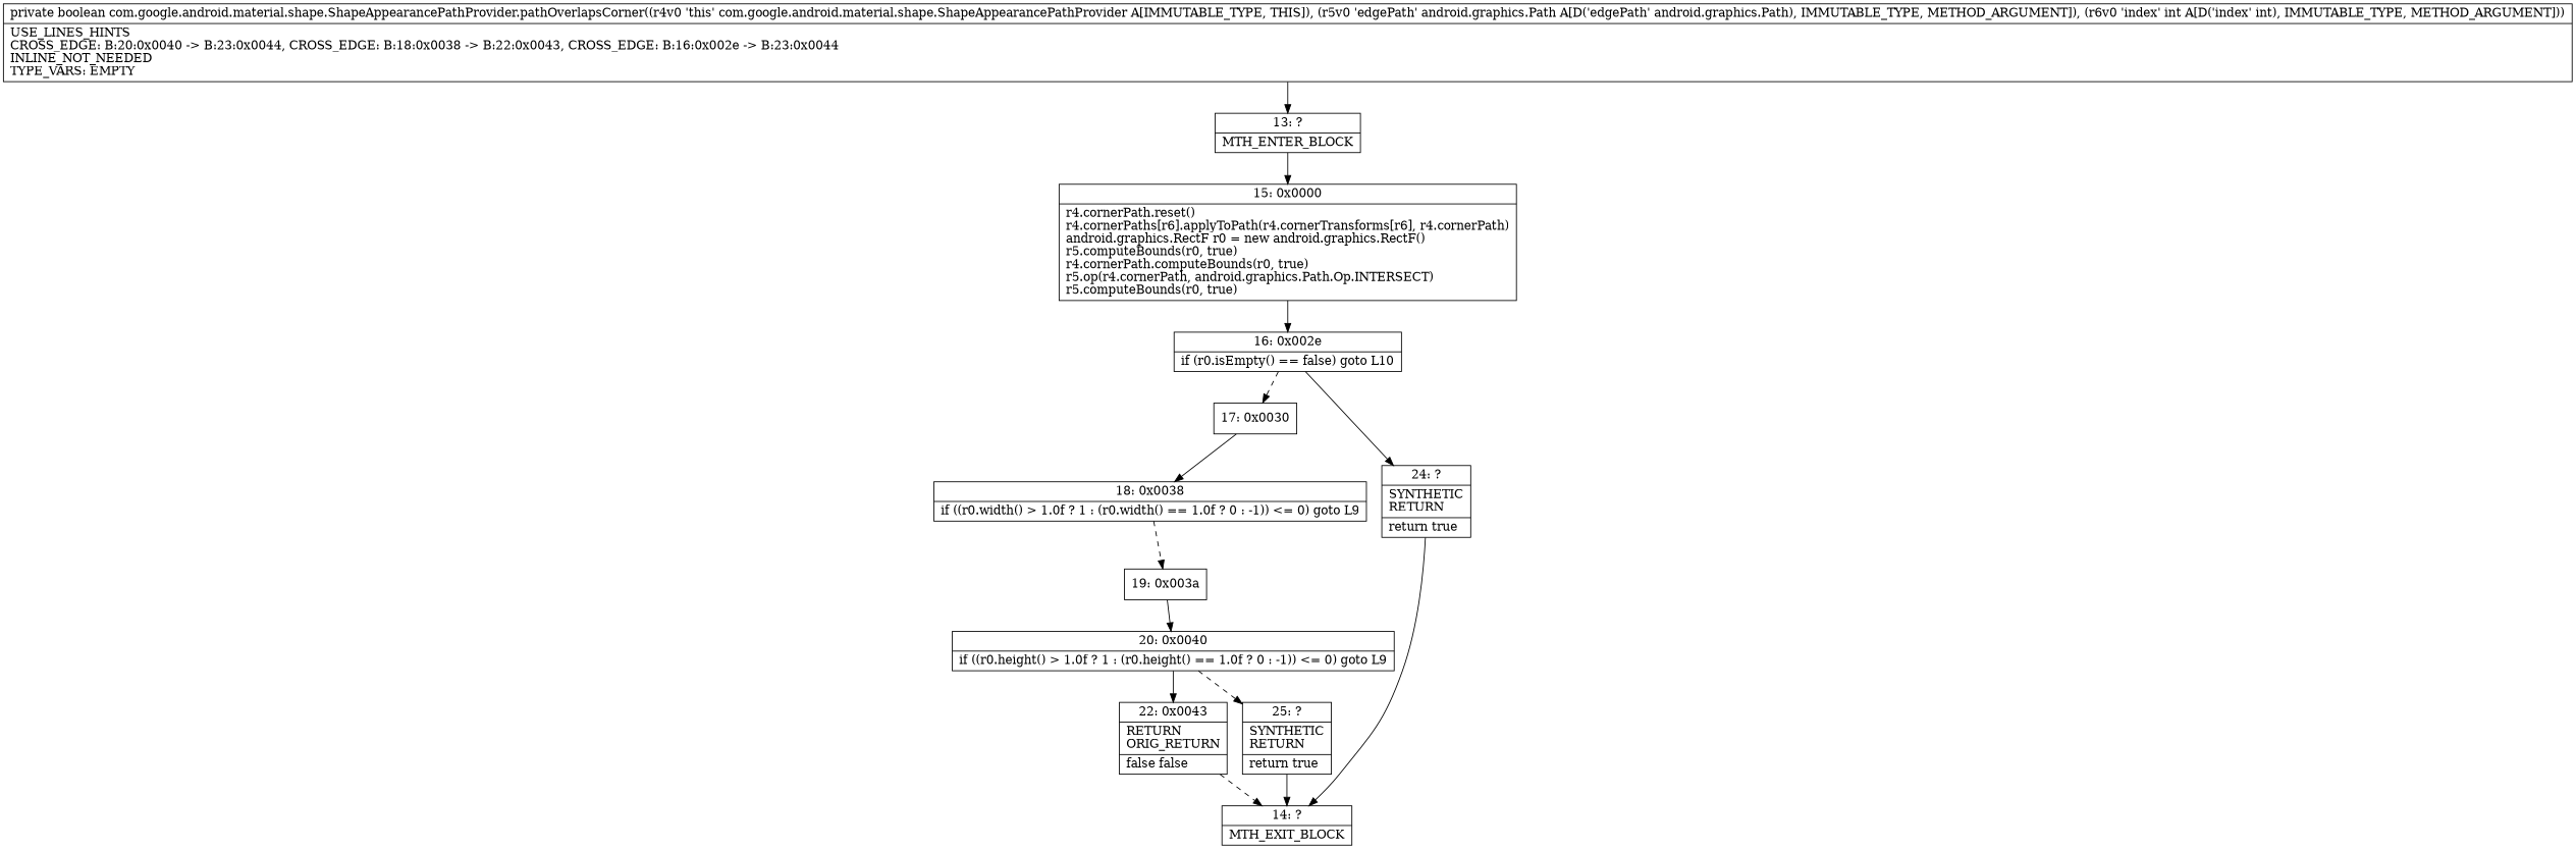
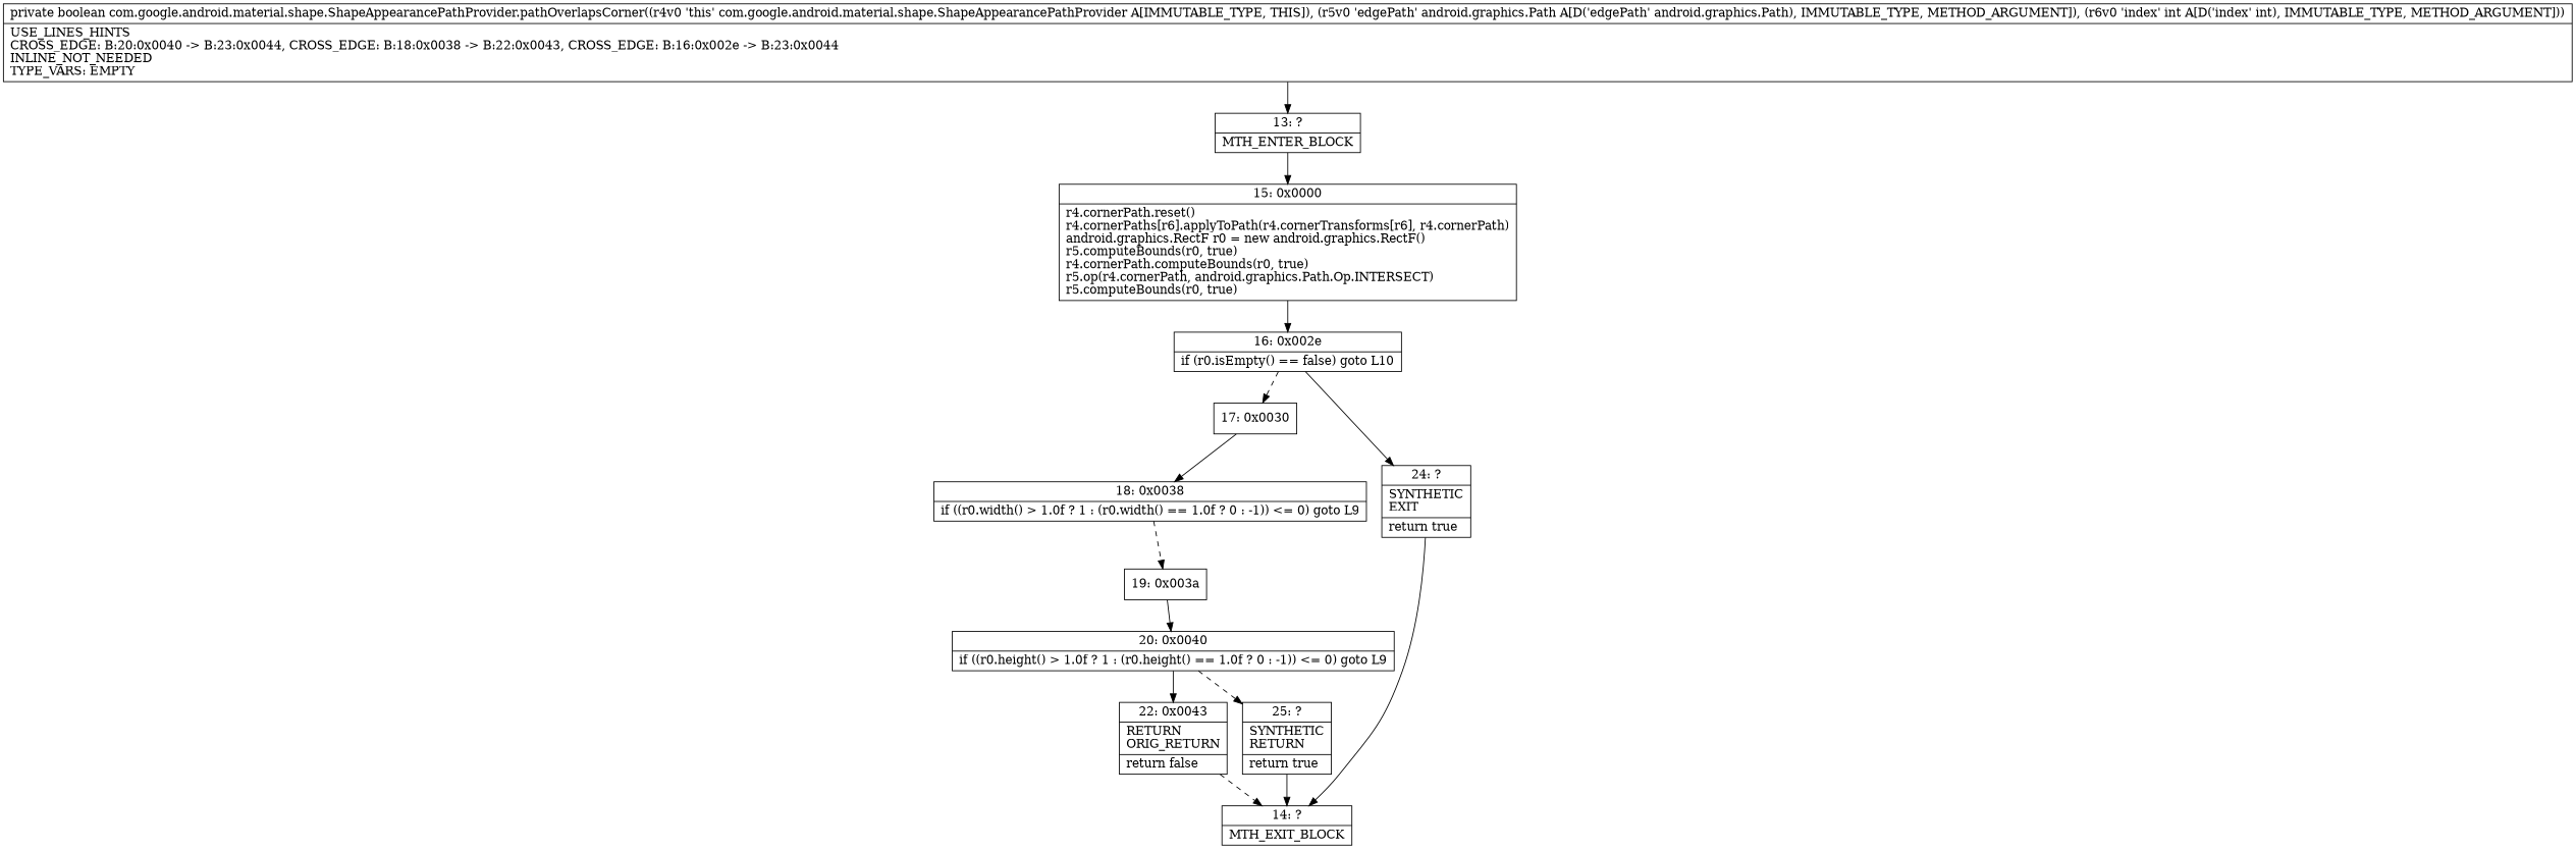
  digraph {
    node [shape=record]
    n1 [label="{13\:\ ?|MTH_ENTER_BLOCK\l}"]
    n2 [label="{15\:\ 0x0000|r4.cornerPath.reset()\lr4.cornerPaths[r6].applyToPath(r4.cornerTransforms[r6], r4.cornerPath)\landroid.graphics.RectF r0 = new android.graphics.RectF()\lr5.computeBounds(r0, true)\lr4.cornerPath.computeBounds(r0, true)\lr5.op(r4.cornerPath, android.graphics.Path.Op.INTERSECT)\lr5.computeBounds(r0, true)\l}"]
    n3 [label="{16\:\ 0x002e|if (r0.isEmpty() == false) goto L10\l}"]
    n4 [label="{17\:\ 0x0030}"]
-   n5 [label="{24\:\ ?|SYNTHETIC\lRETURN\l|return true\l}"]
+   n5 [label="{24\:\ ?|SYNTHETIC\lEXIT\l|return true\l}"]
    n6 [label="{18\:\ 0x0038|if ((r0.width() \> 1.0f ? 1 : (r0.width() == 1.0f ? 0 : \-1)) \<= 0) goto L9\l}"]
    n7 [label="{14\:\ ?|MTH_EXIT_BLOCK\l}"]
    n8 [label="{19\:\ 0x003a}"]
    n9 [label="{20\:\ 0x0040|if ((r0.height() \> 1.0f ? 1 : (r0.height() == 1.0f ? 0 : \-1)) \<= 0) goto L9\l}"]
-   n10 [label="{22\:\ 0x0043|RETURN\lORIG_RETURN\l|false false\l}"]
+   n10 [label="{22\:\ 0x0043|RETURN\lORIG_RETURN\l|return false\l}"]
    n11 [label="{25\:\ ?|SYNTHETIC\lRETURN\l|return true\l}"]
    n12 [label="{private boolean com.google.android.material.shape.ShapeAppearancePathProvider.pathOverlapsCorner((r4v0 'this' com.google.android.material.shape.ShapeAppearancePathProvider A[IMMUTABLE_TYPE, THIS]), (r5v0 'edgePath' android.graphics.Path A[D('edgePath' android.graphics.Path), IMMUTABLE_TYPE, METHOD_ARGUMENT]), (r6v0 'index' int A[D('index' int), IMMUTABLE_TYPE, METHOD_ARGUMENT]))  | USE_LINES_HINTS\lCROSS_EDGE: B:20:0x0040 \-\> B:23:0x0044, CROSS_EDGE: B:18:0x0038 \-\> B:22:0x0043, CROSS_EDGE: B:16:0x002e \-\> B:23:0x0044\lINLINE_NOT_NEEDED\lTYPE_VARS: EMPTY\l}"]
    n1 -> n2
    n2 -> n3
    n3 -> n4 [style=dashed]
    n3 -> n5
    n4 -> n6
    n5 -> n7
    n6 -> n8 [style=dashed]
    n8 -> n9
    n9 -> n10
    n9 -> n11 [style=dashed]
    n10 -> n7 [style=dashed]
    n11 -> n7
    n12 -> n1
  }
